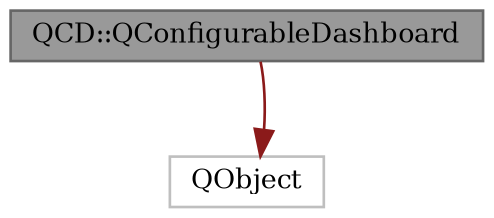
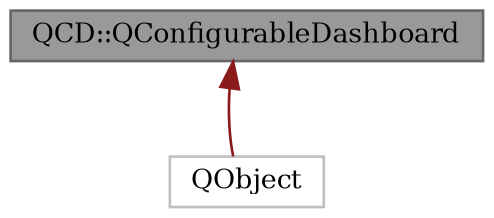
  digraph {
    fontname="DejaVu Serif"
    node [fontname="DejaVu Serif" fontsize=10 shape=box style=filled]
    n1 [color=gray40 fillcolor=grey60 fontcolor=black height=0.2 label="QCD::QConfigurableDashboard" width=0.4]
    n2 [color=grey75 fillcolor=white height=0.2 label=QObject width=0.4]
-   n2 -> n1 [color=firebrick4 dir=back fontname="DejaVu Serif" fontsize=10 labelfontname=Helvetica labelfontsize=10 style=solid]
+   n1 -> n2 [color=firebrick4 dir=back fontname="DejaVu Serif" fontsize=10 labelfontname=Helvetica labelfontsize=10 style=solid]
  }
